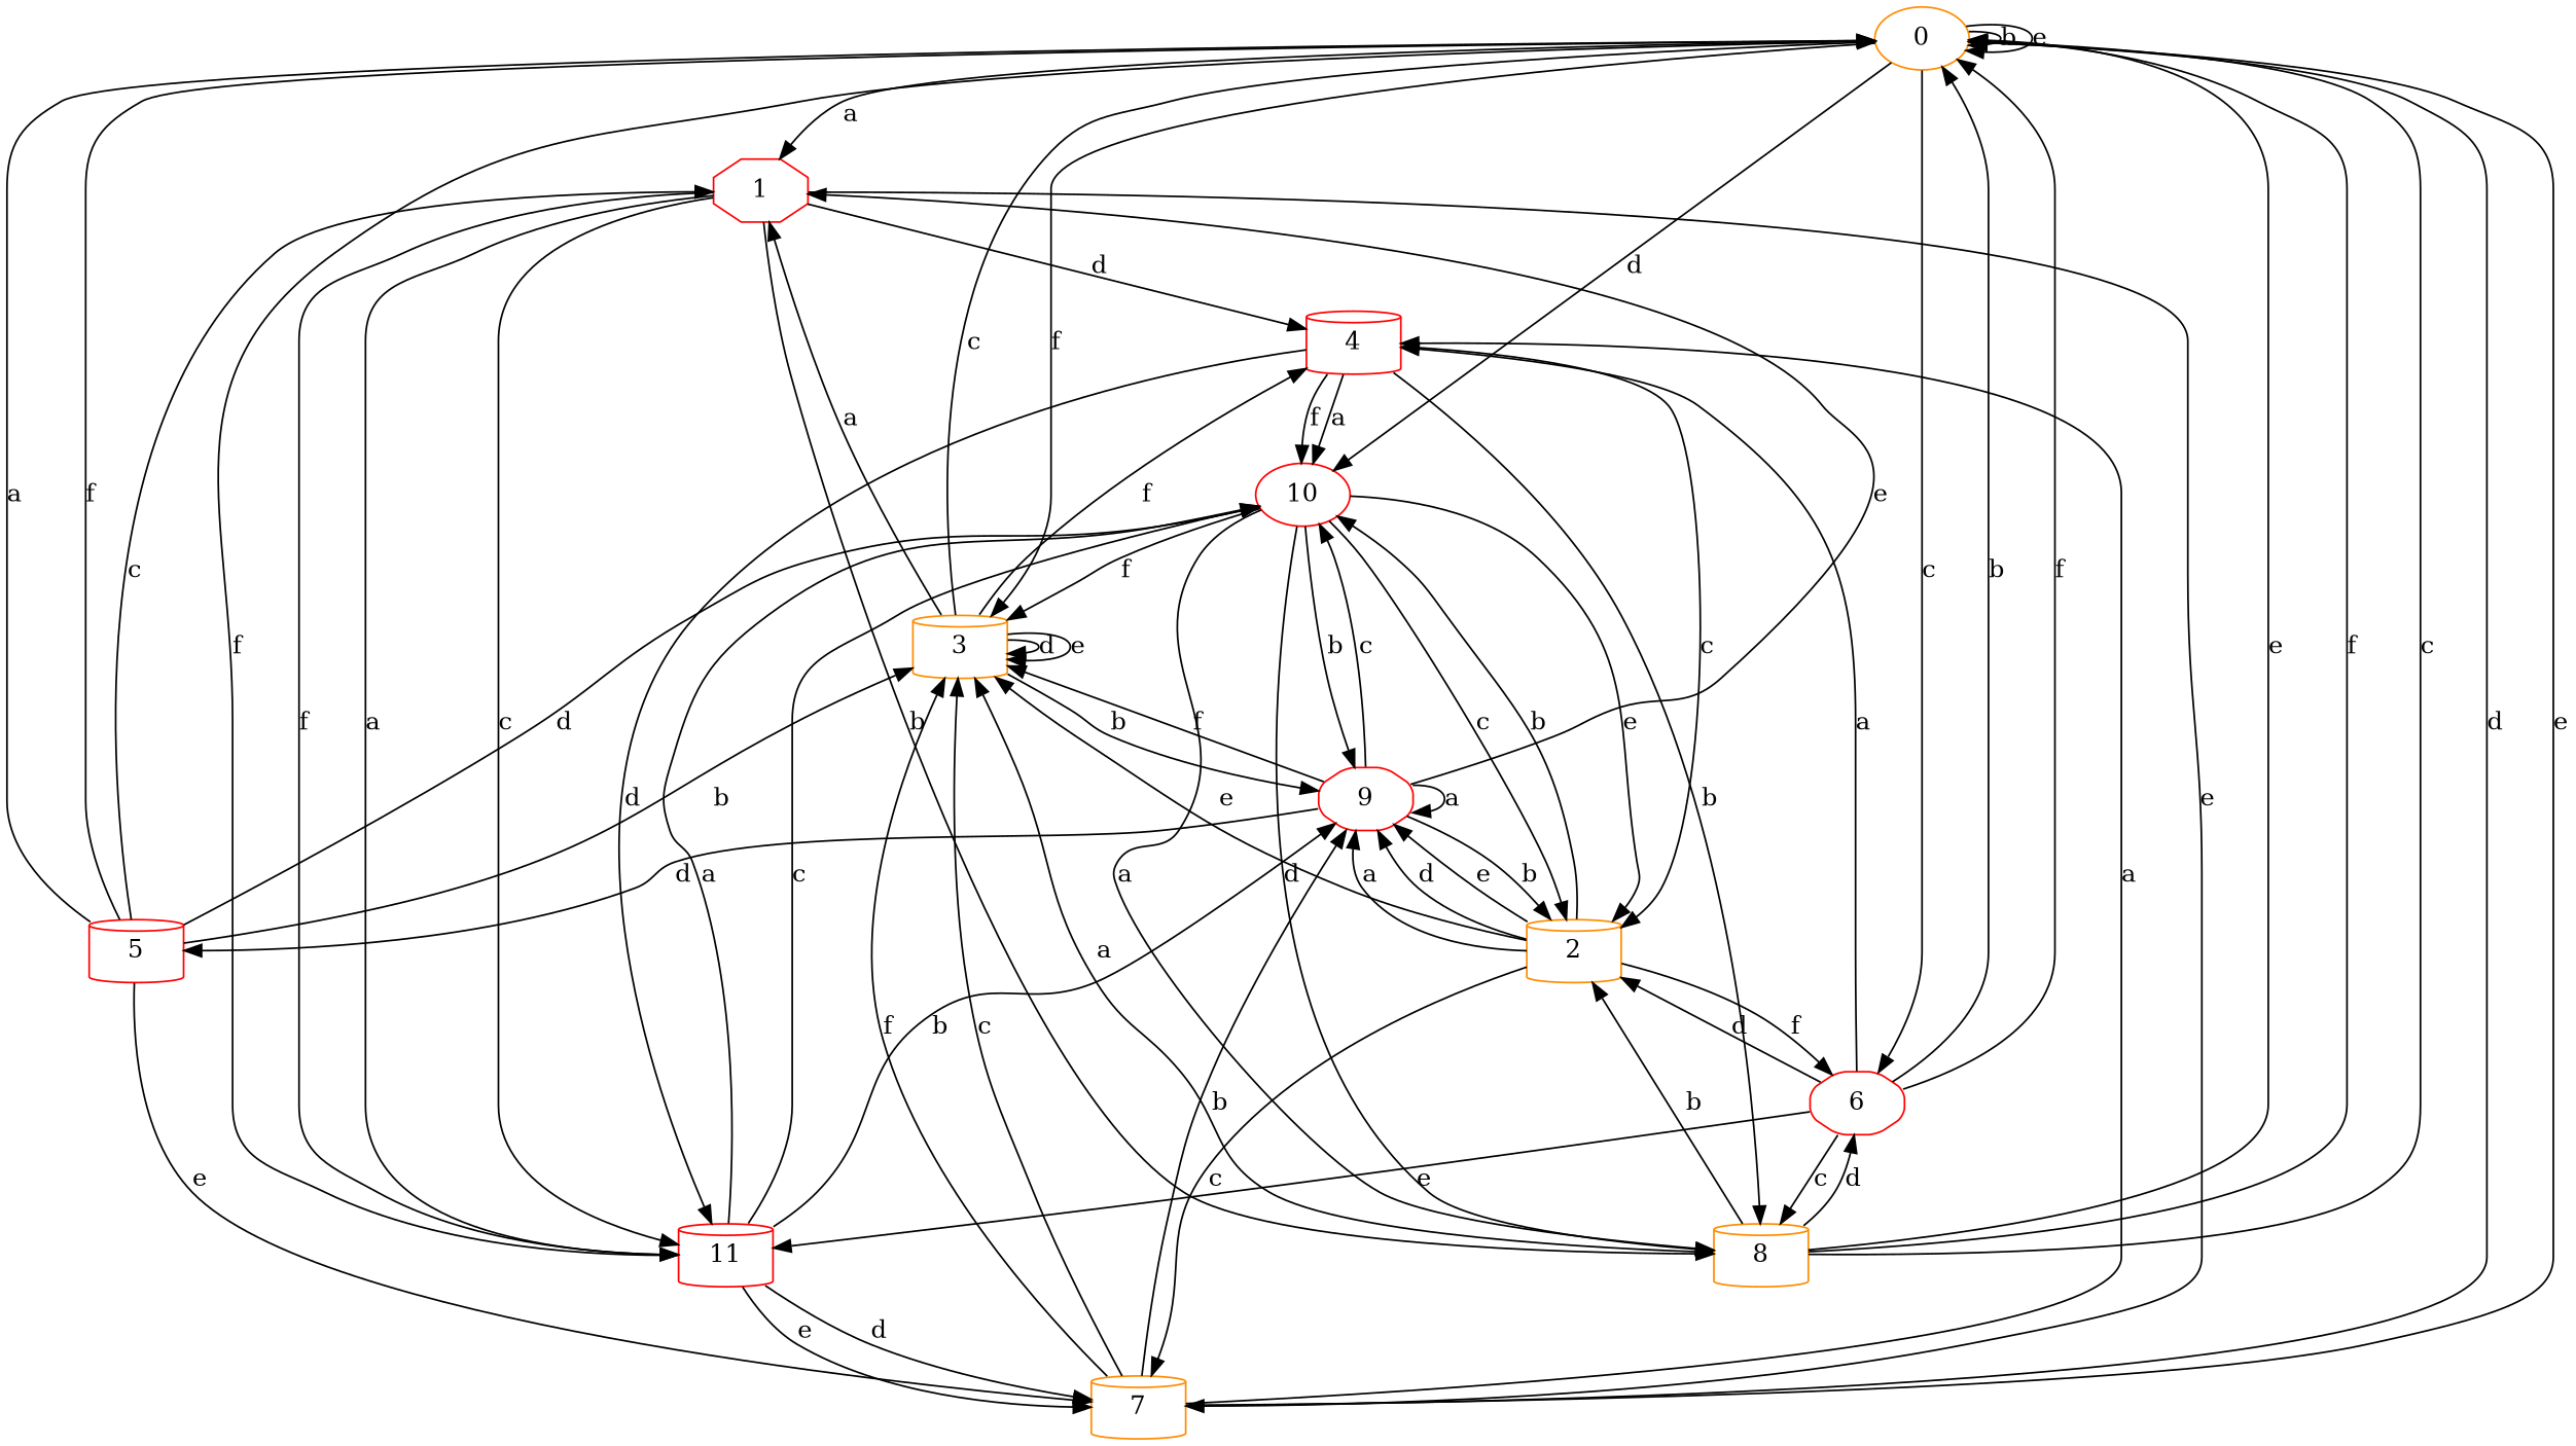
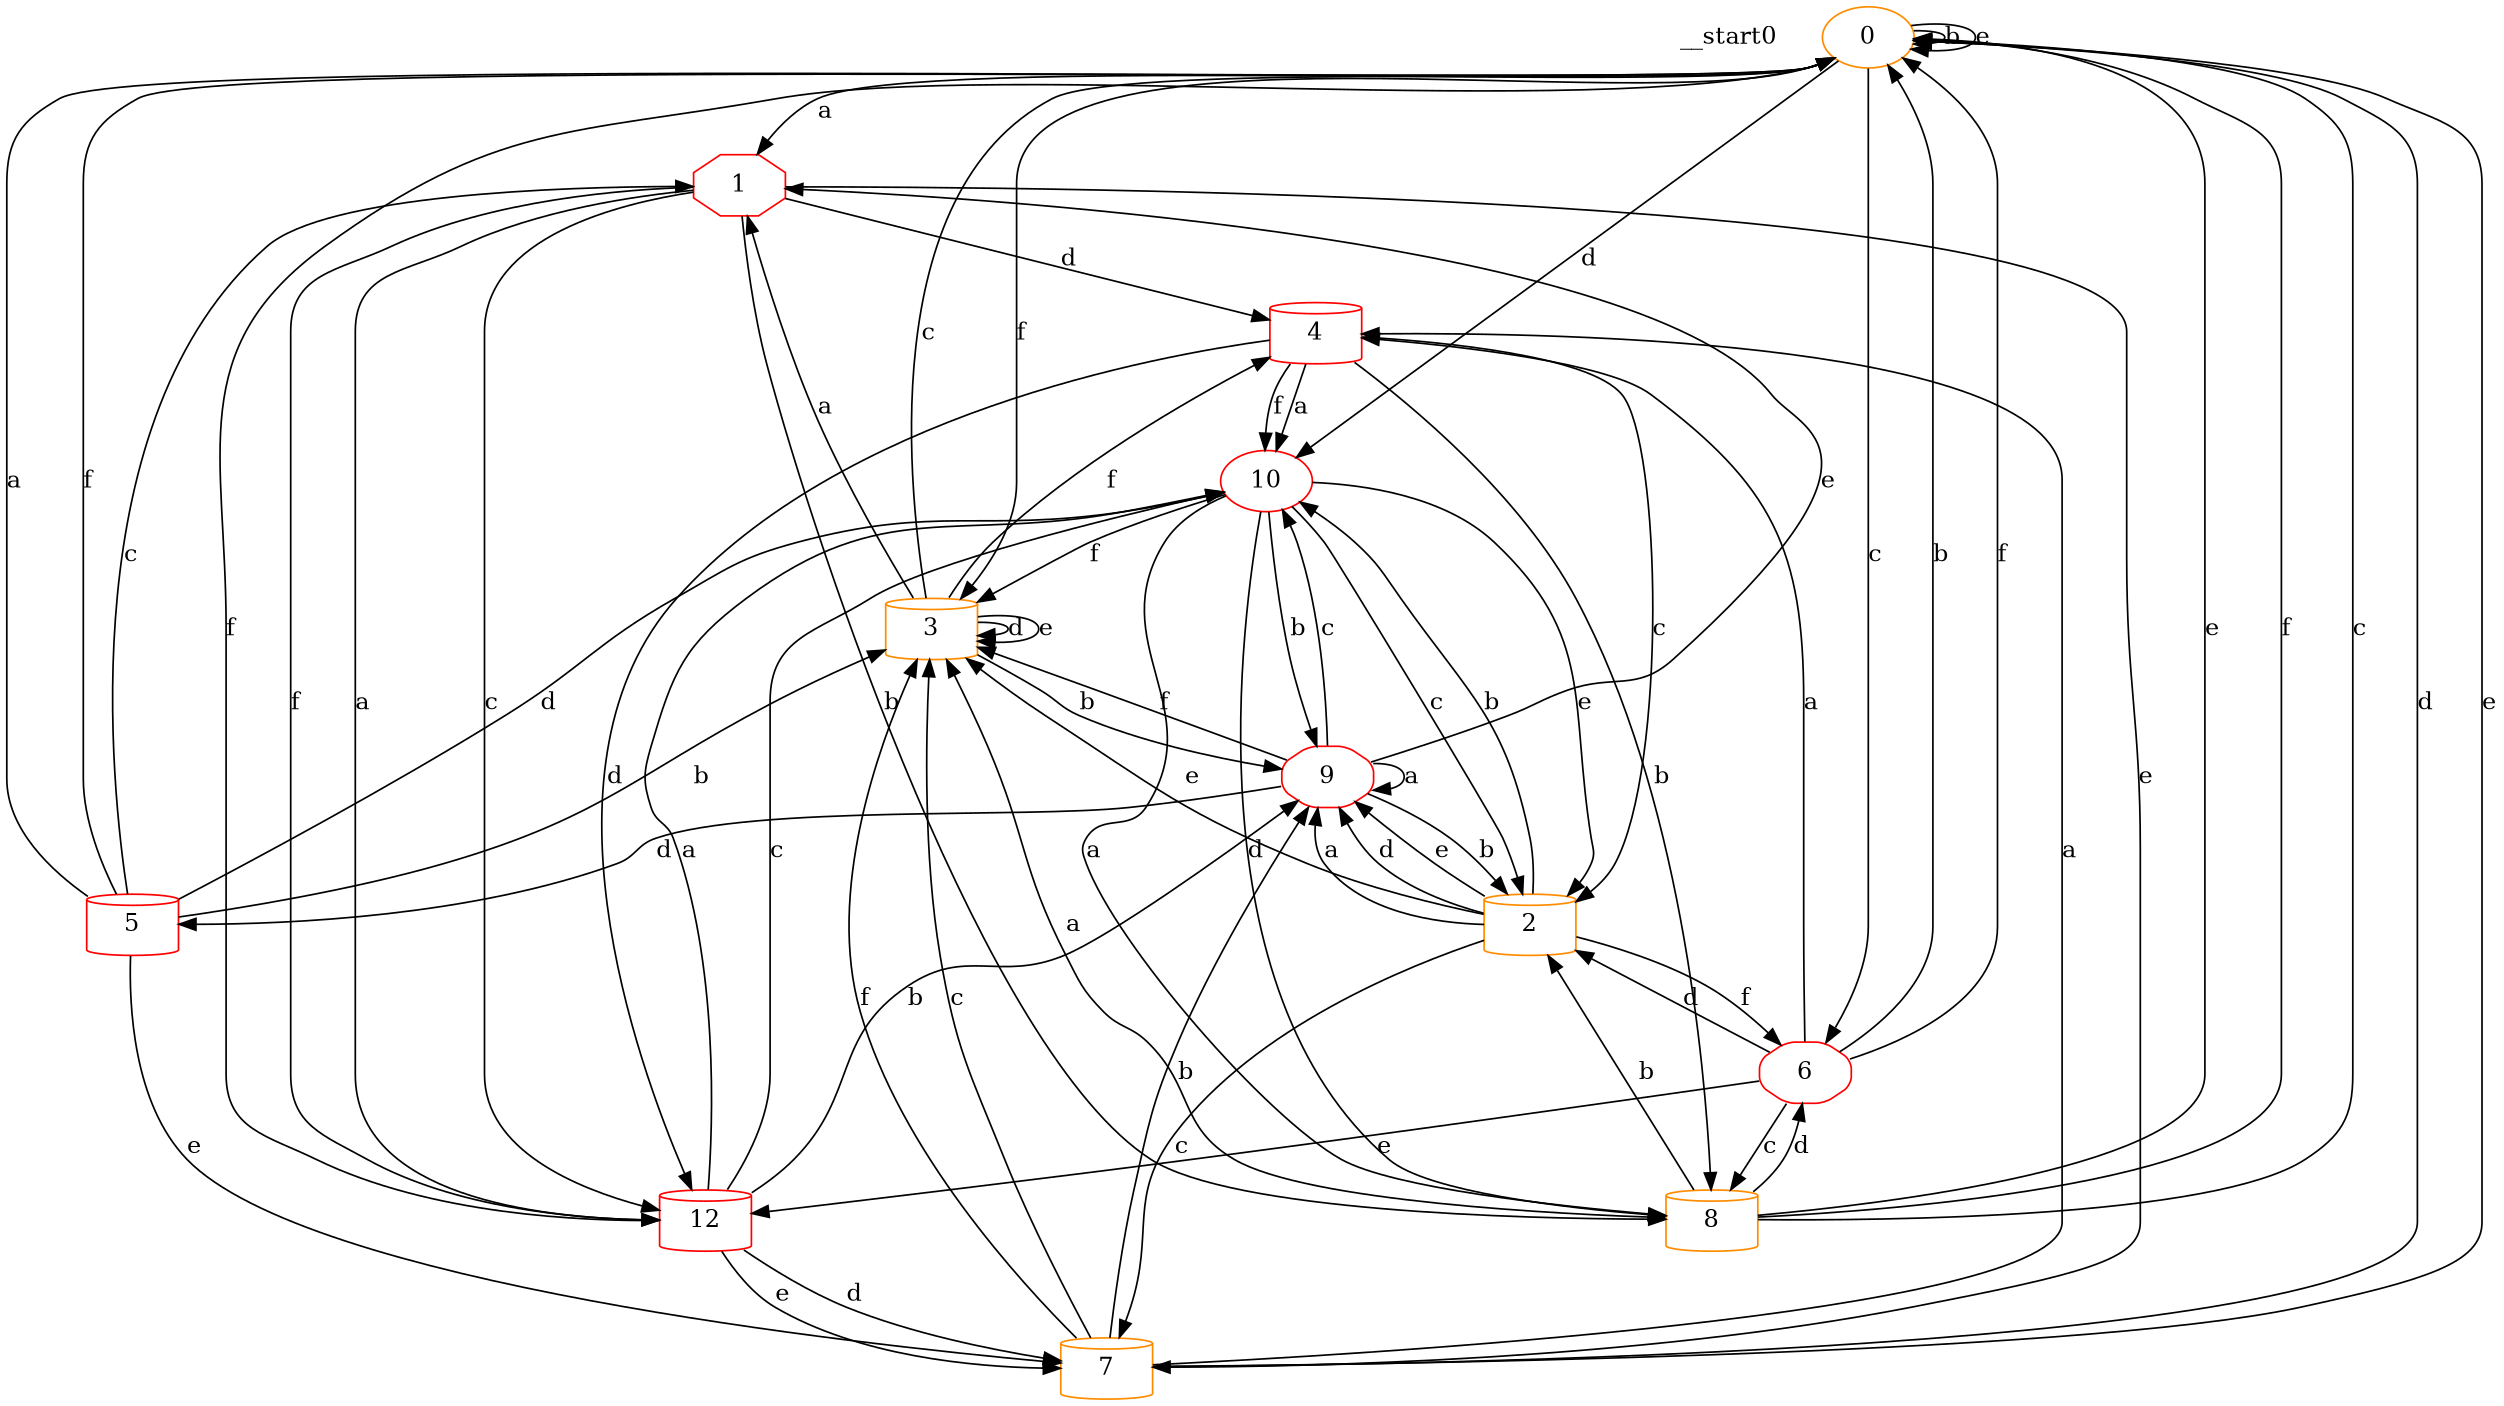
  digraph {
    rankdir=TB
    node [color=red shape=cylinder fillcolor=white style=filled]
+   __start0 [shape=none fillcolor="" style=""]
    n2 [color=darkorange label=0 shape=ellipse]
    n3 [label=1 shape=octagon]
    n4 [color=darkorange label=3]
    n5 [label=6 shape=octagon style="rounded,filled"]
    n6 [label=10 shape=ellipse style="rounded,filled"]
    n7 [label=4]
    n8 [color=darkorange label=7]
    n9 [color=darkorange label=8 style="rounded,filled"]
-   n10 [label=11]
+   n10 [label=12]
    n11 [label=9 shape=octagon style="rounded,filled"]
    n12 [color=darkorange label=2]
    n13 [label=5 style="rounded,filled"]
    n2 -> n2 [label=b]
    n2 -> n2 [label=e]
    n2 -> n3 [label=a]
    n2 -> n4 [label=f]
    n2 -> n5 [label=c]
    n2 -> n6 [label=d]
    n3 -> n7 [label=d]
    n3 -> n8 [label=e]
    n3 -> n9 [label=b]
    n3 -> n10 [label=a]
    n3 -> n10 [label=c]
    n3 -> n10 [label=f]
    n4 -> n2 [label=c]
    n4 -> n3 [label=a]
    n4 -> n4 [label=d]
    n4 -> n4 [label=e]
    n4 -> n7 [label=f]
    n4 -> n11 [label=b]
    n5 -> n2 [label=b]
    n5 -> n2 [label=f]
    n5 -> n7 [label=a]
    n5 -> n9 [label=c]
    n5 -> n10 [label=e]
    n5 -> n12 [label=d]
    n6 -> n4 [label=f]
    n6 -> n9 [label=a]
    n6 -> n9 [label=d]
    n6 -> n11 [label=b]
    n6 -> n12 [label=c]
    n6 -> n12 [label=e]
    n7 -> n6 [label=a]
    n7 -> n6 [label=f]
    n7 -> n9 [label=b]
    n7 -> n10 [label=d]
    n7 -> n12 [label=c]
    n8 -> n2 [label=d]
    n8 -> n2 [label=e]
    n8 -> n4 [label=c]
    n8 -> n4 [label=f]
    n8 -> n7 [label=a]
    n8 -> n11 [label=b]
    n9 -> n2 [label=c]
    n9 -> n2 [label=e]
    n9 -> n2 [label=f]
    n9 -> n4 [label=a]
    n9 -> n5 [label=d]
    n9 -> n12 [label=b]
    n10 -> n2 [label=f]
    n10 -> n6 [label=a]
    n10 -> n6 [label=c]
    n10 -> n8 [label=d]
    n10 -> n8 [label=e]
    n10 -> n11 [label=b]
    n11 -> n3 [label=e]
    n11 -> n4 [label=f]
    n11 -> n6 [label=c]
    n11 -> n11 [label=a]
    n11 -> n12 [label=b]
    n11 -> n13 [label=d]
    n12 -> n4 [label=e]
    n12 -> n5 [label=f]
    n12 -> n6 [label=b]
    n12 -> n8 [label=c]
    n12 -> n11 [label=a]
    n12 -> n11 [label=d]
    n12 -> n11 [label=e]
    n13 -> n2 [label=a]
    n13 -> n2 [label=f]
    n13 -> n3 [label=c]
    n13 -> n4 [label=b]
    n13 -> n6 [label=d]
    n13 -> n8 [label=e]
  }
